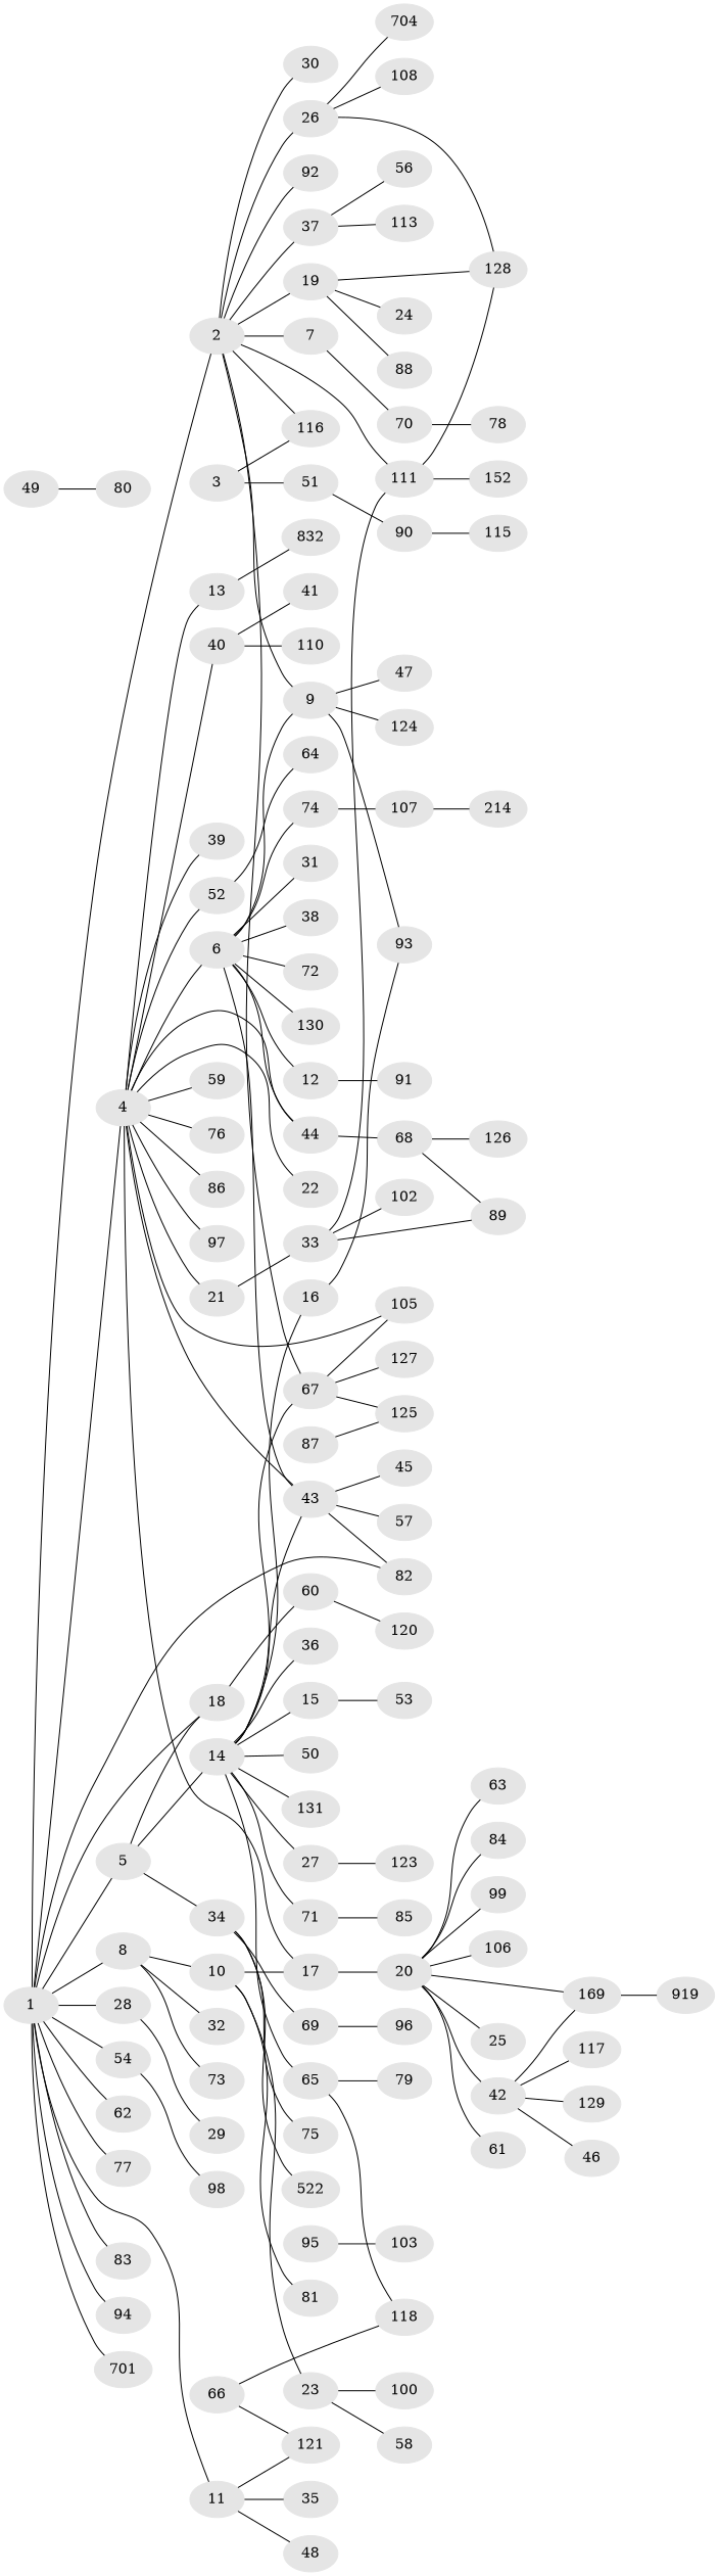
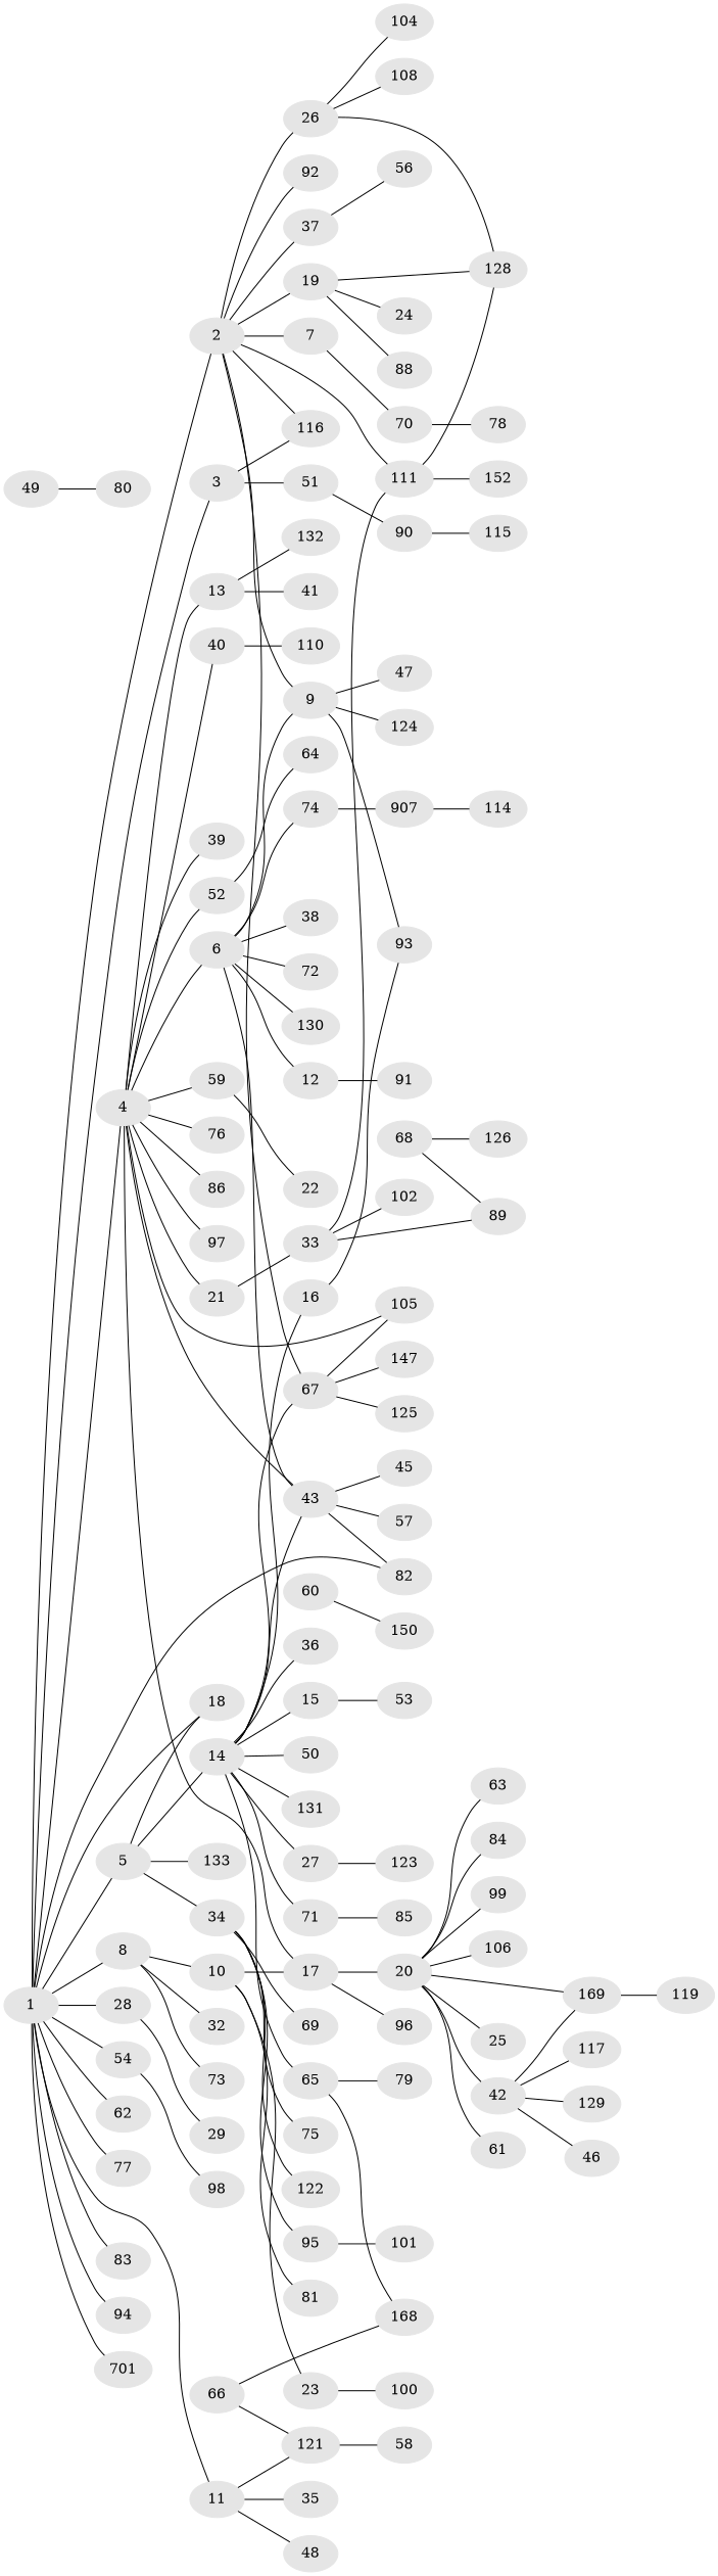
  graph {
    rankdir=LR
    node [color=gray90 style=filled]
    1
    2
    3
    4
    5
    8
    11
    18
    28
    54
    62
    77
    82
    83
    94
    n16 [label=701]
    7
    9
    19
    26
-   30
    37
    67
    92
    111
    116
    51
    6
    13
    17
    21
    22
    39
    40
    43
-   44
    52
    59
    76
    86
    97
    105
    14
    34
+   133
    10
    32
    73
    35
    48
    121
    60
    29
    98
    70
    47
    93
    124
    24
    88
    128
-   104 [label=704]
+   104
    108
    56
-   113
    125
-   127
+   127 [label=147]
    n68 [label=152]
    90
    12
-   31
    38
    72
    74
    130
-   132 [label=832]
+   132
    20
    33
    41
    110
    45
    57
    68
    64
    15
    16
    27
    36
    50
    65
    71
    131
    69
    75
    95
-   122 [label=522]
+   122
    91
-   107
+   107 [label=907]
    78
    23
    81
    58
    100
    66
-   118
+   118 [label=168]
    53
    123
    79
    85
    25
    42
    61
    63
    84
    99
    106
    n117 [label=169]
-   120
+   120 [label=150]
    46
    117
    129
    49
    80
-   87
-   119 [label=919]
+   119
    89
    102
    96
-   103
+   103 [label=101]
    126
    115
-   114 [label=214]
+   114
    1 -- 2
+   1 -- 3
    1 -- 4
    1 -- 5
    1 -- 8
    1 -- 11
    1 -- 18
    1 -- 28
    1 -- 54
    1 -- 62
    1 -- 77
    1 -- 82
    1 -- 83
    1 -- 94
    1 -- n16
    2 -- 7
    2 -- 9
    2 -- 19
    2 -- 26
-   2 -- 30
    2 -- 37
    2 -- 67
    2 -- 92
    2 -- 111
    2 -- 116
    3 -- 116
    3 -- 51
    4 -- 6
    4 -- 13
    4 -- 17
    4 -- 21
-   4 -- 22
+   59 -- 22
    4 -- 39
    4 -- 40
    4 -- 43
-   4 -- 44
    4 -- 52
    4 -- 59
    4 -- 76
    4 -- 86
    4 -- 97
    4 -- 105
    5 -- 18
    5 -- 14
    5 -- 34
+   5 -- 133
    8 -- 10
    8 -- 32
    8 -- 73
    11 -- 35
    11 -- 48
    11 -- 121
-   18 -- 60
    28 -- 29
    54 -- 98
    7 -- 70
    9 -- 47
    9 -- 93
    9 -- 124
    19 -- 24
    19 -- 88
    19 -- 128
    26 -- 128
    26 -- 104
    26 -- 108
    37 -- 56
-   37 -- 113
    67 -- 105
    67 -- 125
    67 -- 127
    111 -- 128
    111 -- n68
    51 -- 90
    6 -- 9
    6 -- 43
-   6 -- 44
    6 -- 12
-   6 -- 31
    6 -- 38
    6 -- 72
    6 -- 74
    6 -- 130
    13 -- 132
    17 -- 20
    21 -- 33
-   40 -- 41
+   13 -- 41
    40 -- 110
    43 -- 82
    43 -- 45
    43 -- 57
-   44 -- 68
    52 -- 64
    14 -- 67
    14 -- 43
    14 -- 15
    14 -- 16
    14 -- 27
    14 -- 36
    14 -- 50
    14 -- 65
    14 -- 71
    14 -- 131
    34 -- 69
    34 -- 75
+   34 -- 95
    34 -- 122
    10 -- 17
    10 -- 23
    10 -- 81
    60 -- 120
    70 -- 78
    90 -- 115
    12 -- 91
    74 -- 107
    20 -- 25
    20 -- 42
    20 -- 61
    20 -- 63
    20 -- 84
    20 -- 99
    20 -- 106
    20 -- n117
    33 -- 111
    33 -- 89
    33 -- 102
    68 -- 89
    68 -- 126
    15 -- 53
    16 -- 93
    27 -- 123
    65 -- 118
    65 -- 79
    71 -- 85
-   69 -- 96
+   17 -- 96
    95 -- 103
    107 -- 114
-   23 -- 58
+   121 -- 58
    23 -- 100
    66 -- 121
    66 -- 118
    42 -- n117
    42 -- 46
    42 -- 117
    42 -- 129
    n117 -- 119
    49 -- 80
-   87 -- 125
  }
